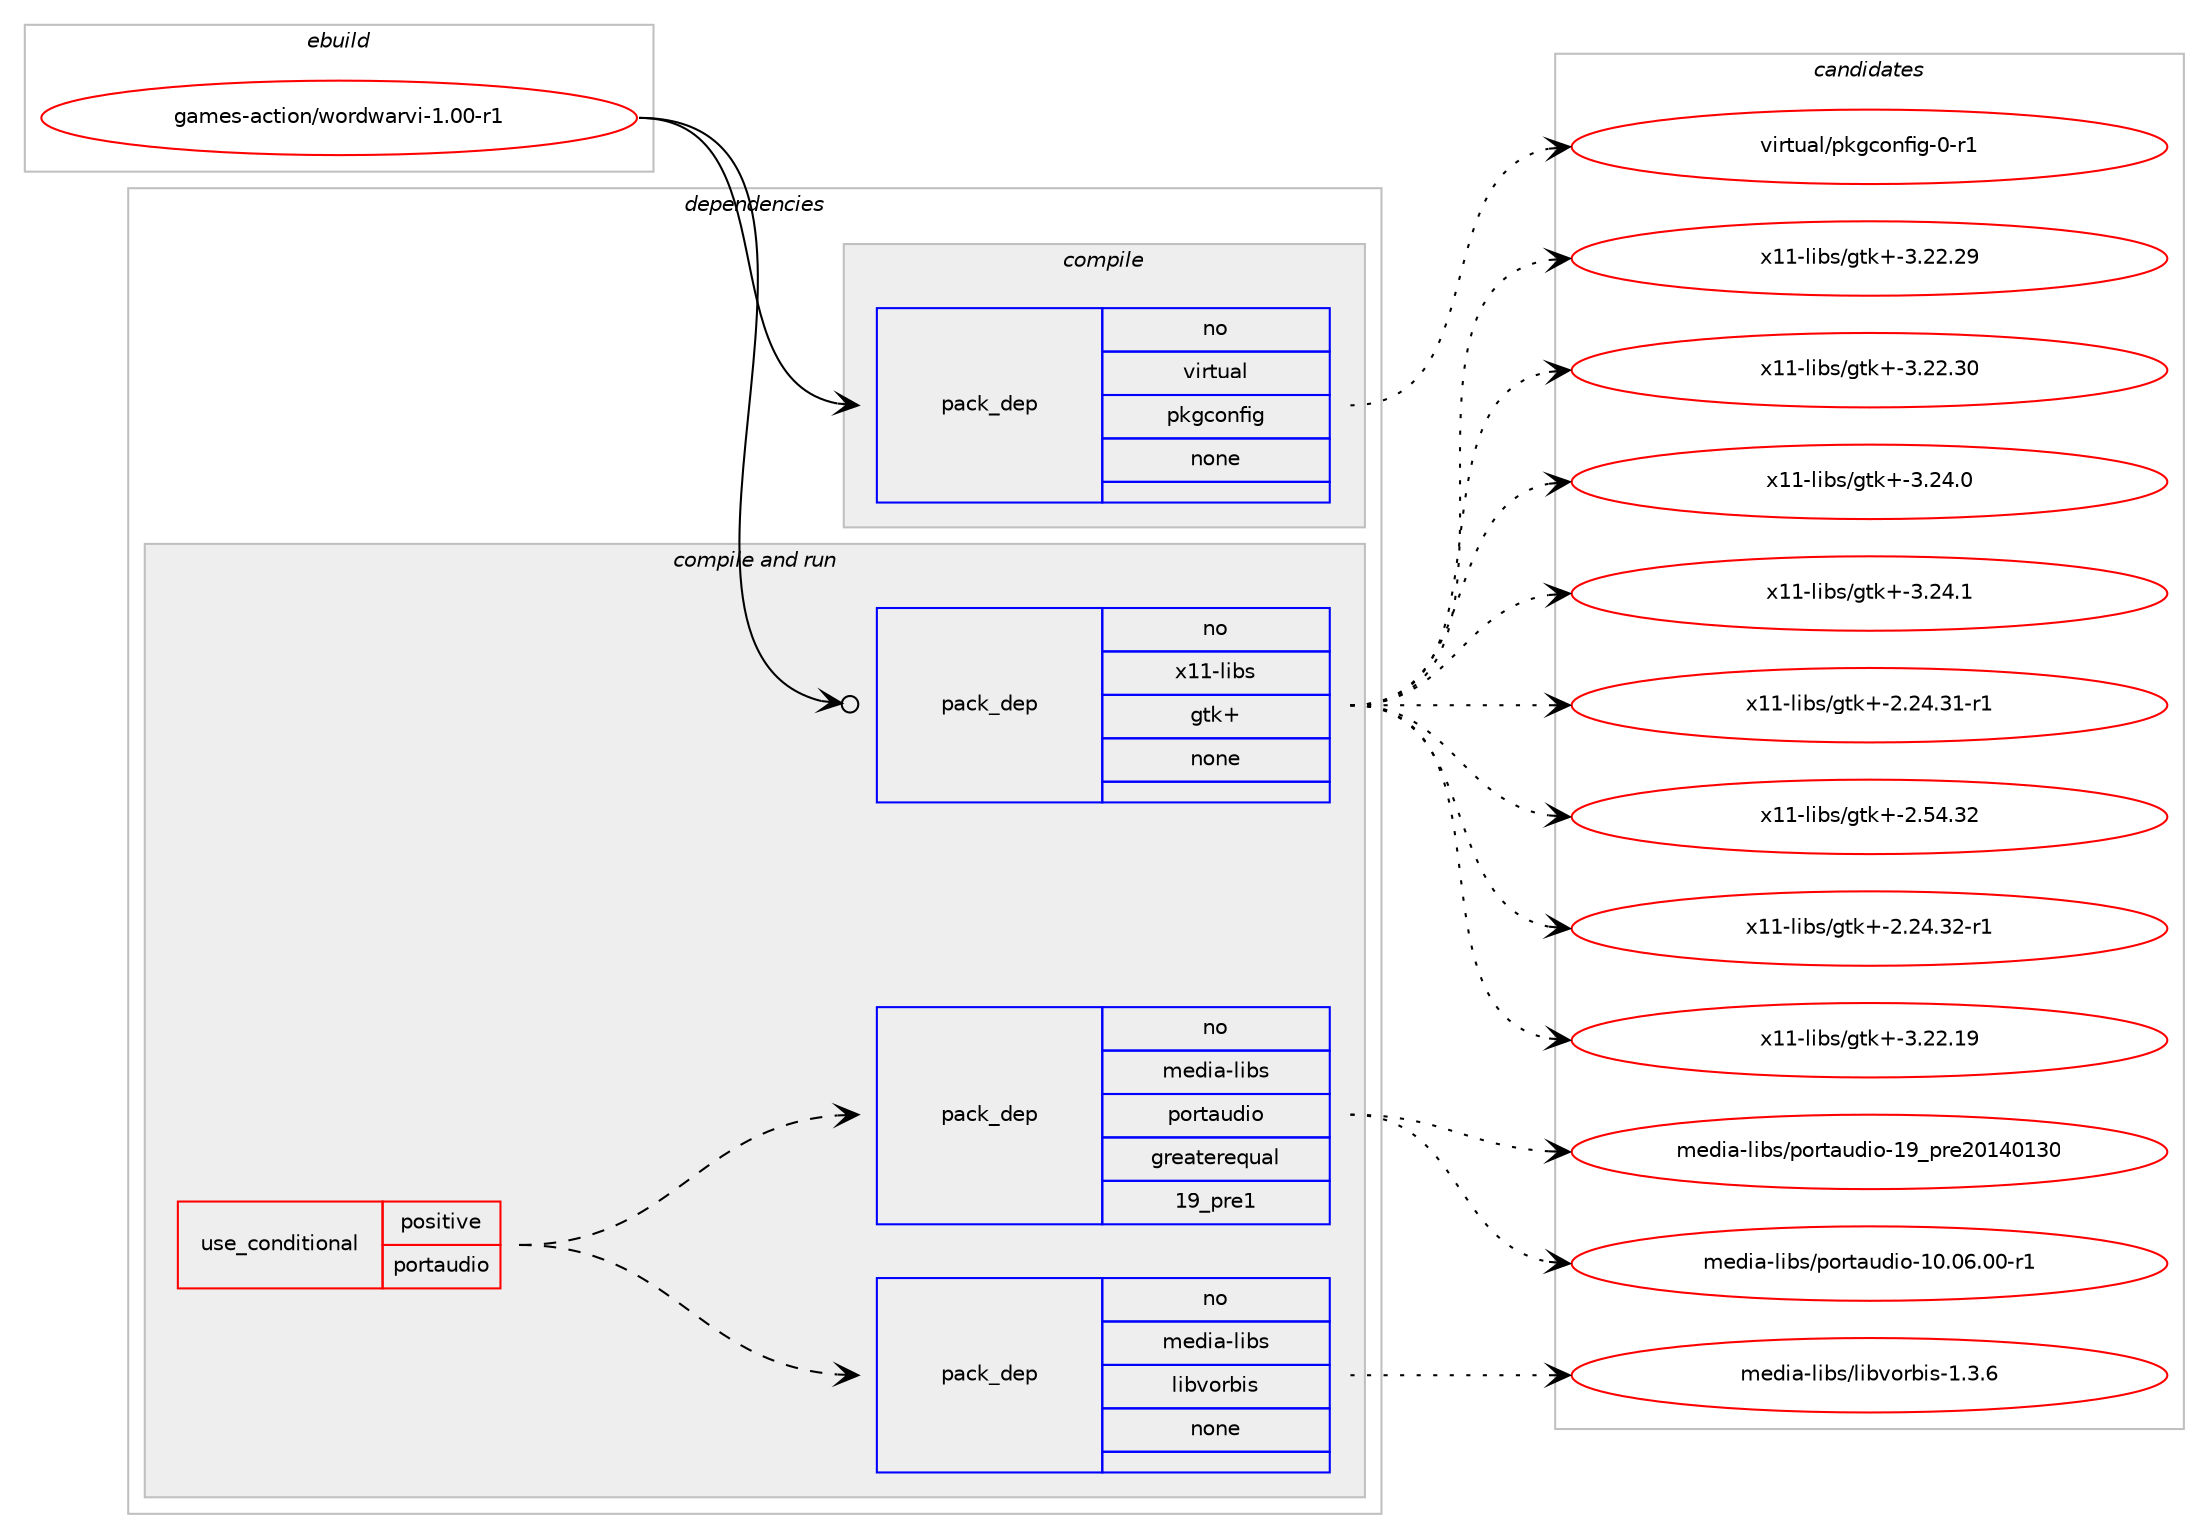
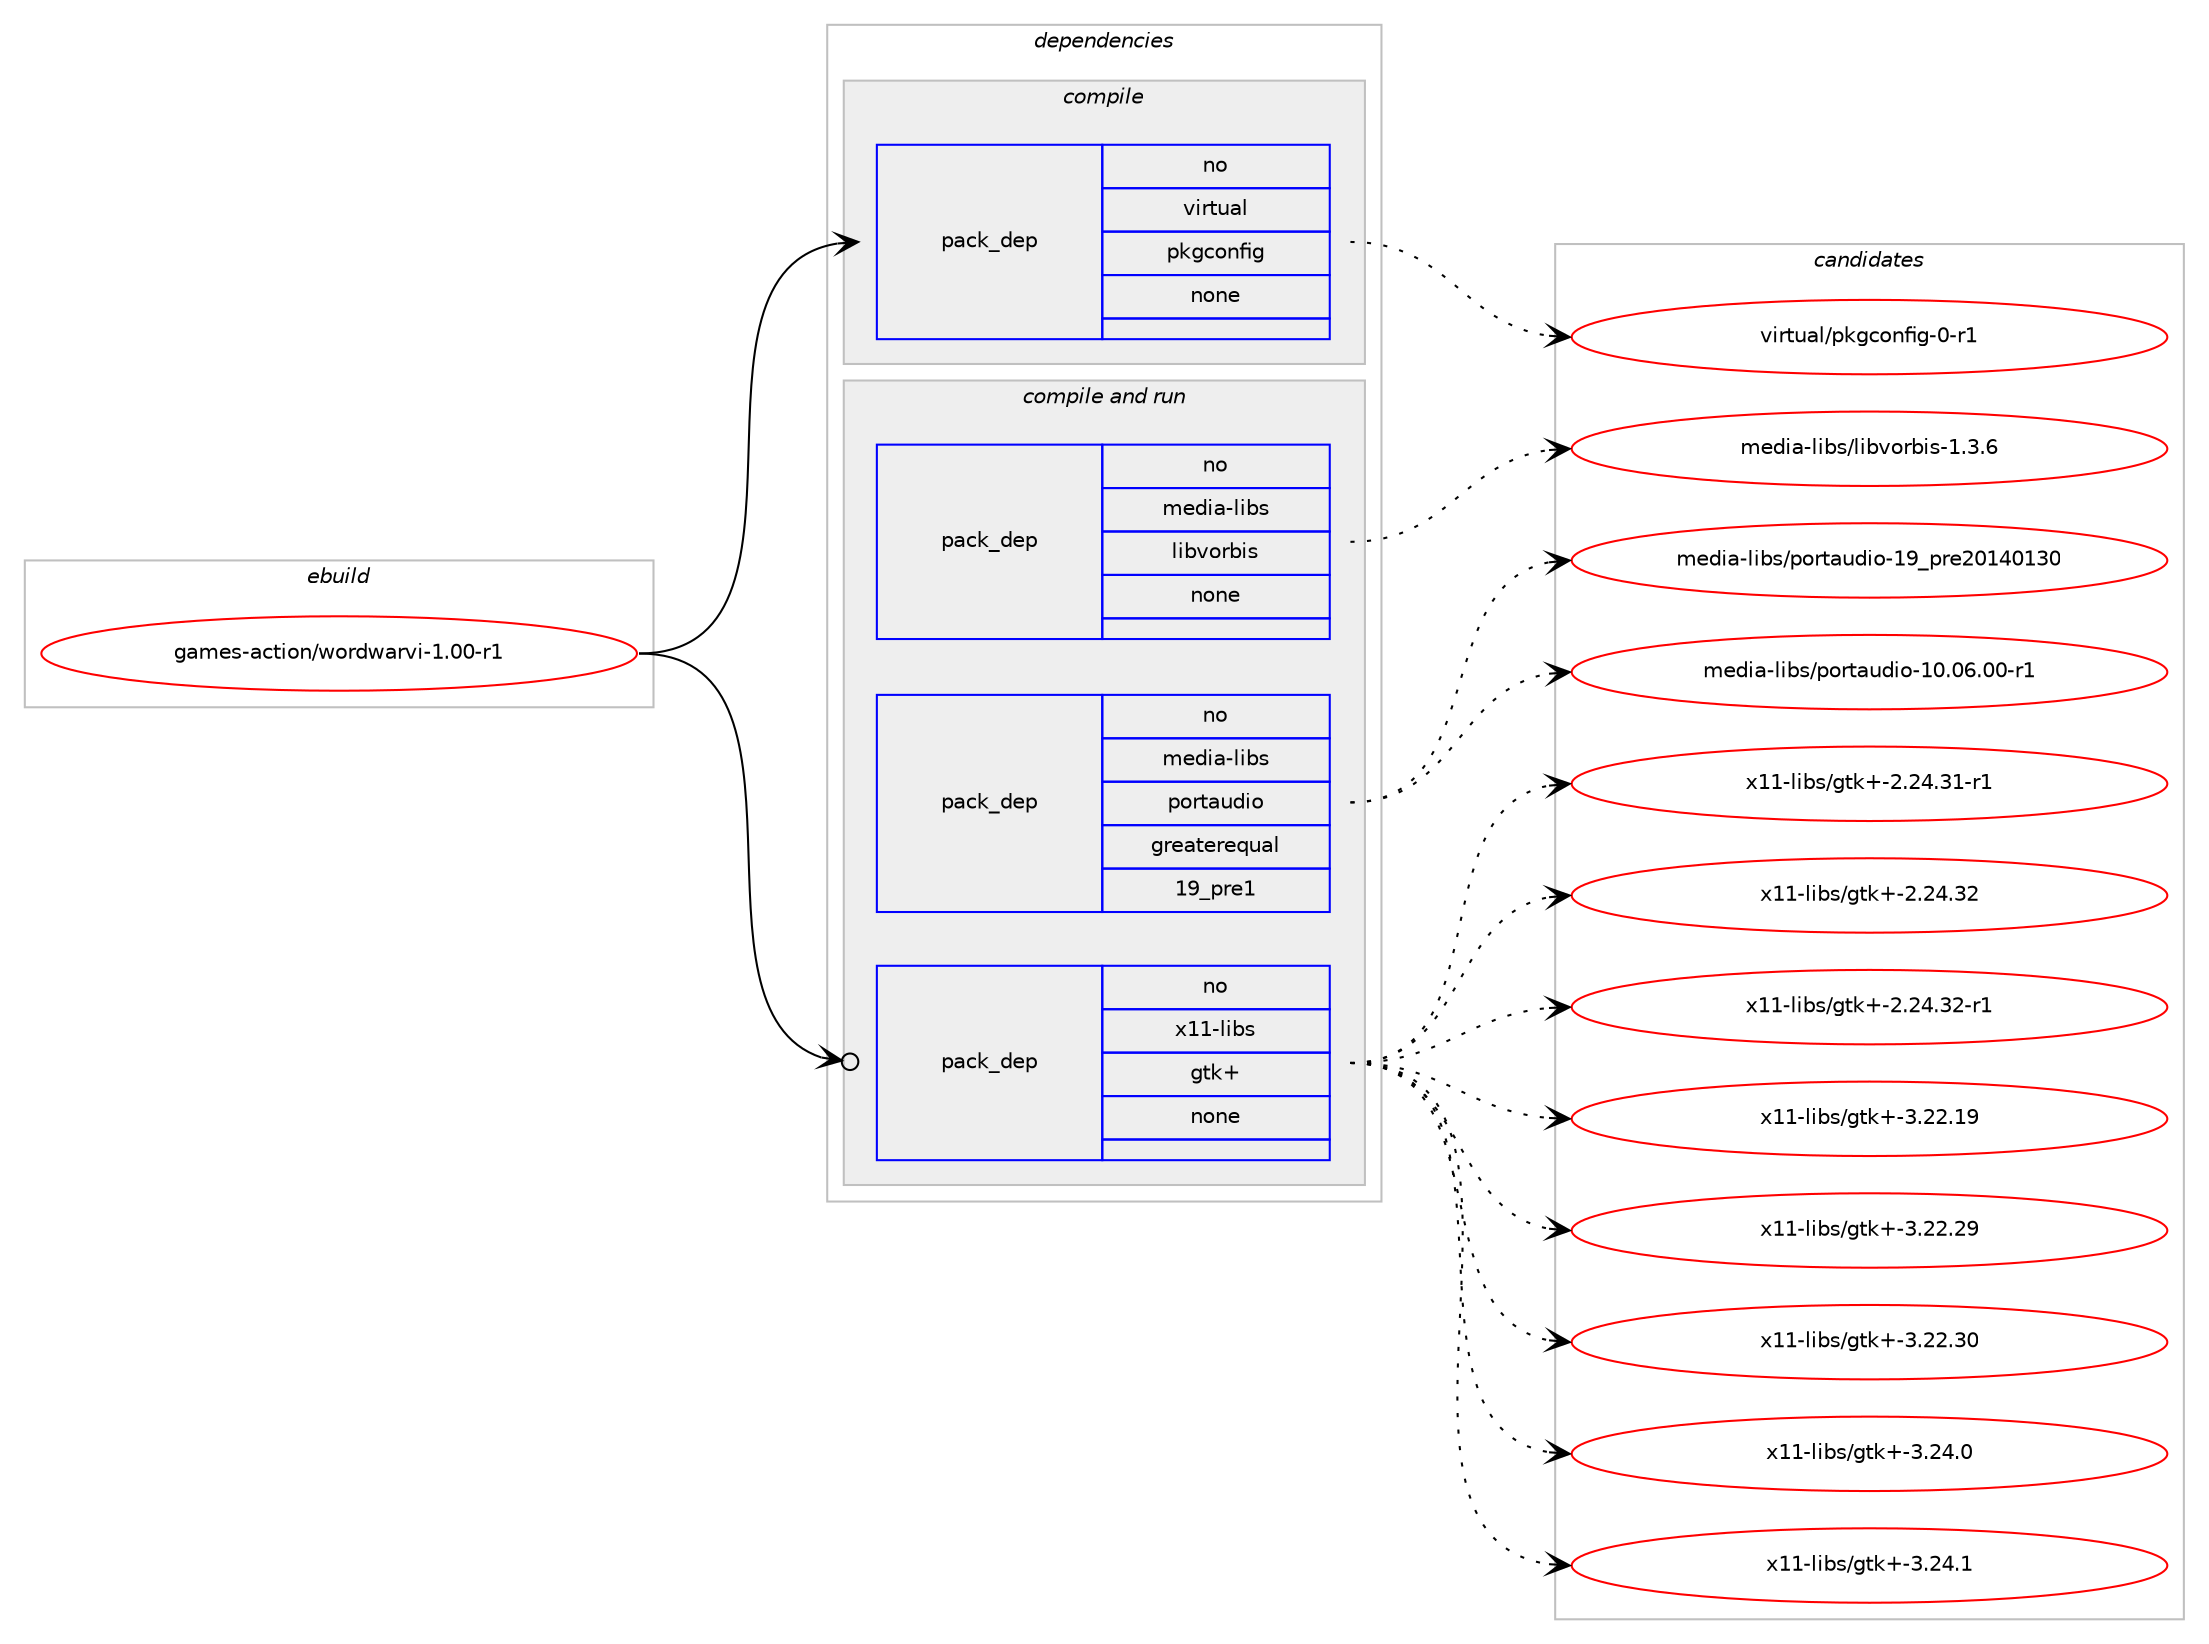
  digraph {
    compound=true
    concentrate=true
    fontname=Helvetica
    fontsize=10
    newrank=true
    rankdir=LR
    ranksep=1.5
    node [color=red fontname=Helvetica fontsize=10]
    edge [arrowhead=vee headport=w style=dotted tailport=e weight=100]
    n1 [label="games-action/wordwarvi-1.00-r1" width=4]
    n2 [color=blue label=<<TABLE BORDER="0" CELLBORDER="1" CELLSPACING="0" CELLPADDING="4" WIDTH="220"><TR><TD ROWSPAN="6" CELLPADDING="30">pack_dep</TD></TR><TR><TD WIDTH="110">no</TD></TR><TR><TD>virtual</TD></TR><TR><TD>pkgconfig</TD></TR><TR><TD>none</TD></TR><TR><TD></TD></TR></TABLE>> shape=none]
    n3 [color=blue label=<<TABLE BORDER="0" CELLBORDER="1" CELLSPACING="0" CELLPADDING="4" WIDTH="220"><TR><TD ROWSPAN="6" CELLPADDING="30">pack_dep</TD></TR><TR><TD WIDTH="110">no</TD></TR><TR><TD>media-libs</TD></TR><TR><TD>libvorbis</TD></TR><TR><TD>none</TD></TR><TR><TD></TD></TR></TABLE>> shape=none]
    n4 [color=blue label=<<TABLE BORDER="0" CELLBORDER="1" CELLSPACING="0" CELLPADDING="4" WIDTH="220"><TR><TD ROWSPAN="6" CELLPADDING="30">pack_dep</TD></TR><TR><TD WIDTH="110">no</TD></TR><TR><TD>media-libs</TD></TR><TR><TD>portaudio</TD></TR><TR><TD>greaterequal</TD></TR><TR><TD>19_pre1</TD></TR></TABLE>> shape=none]
-   n5 [label=<<TABLE BORDER="0" CELLBORDER="1" CELLSPACING="0" CELLPADDING="4"><TR><TD ROWSPAN="3" CELLPADDING="10">use_conditional</TD></TR><TR><TD>positive</TD></TR><TR><TD>portaudio</TD></TR></TABLE>> shape=none]
    n6 [color=blue label=<<TABLE BORDER="0" CELLBORDER="1" CELLSPACING="0" CELLPADDING="4" WIDTH="220"><TR><TD ROWSPAN="6" CELLPADDING="30">pack_dep</TD></TR><TR><TD WIDTH="110">no</TD></TR><TR><TD>x11-libs</TD></TR><TR><TD>gtk+</TD></TR><TR><TD>none</TD></TR><TR><TD></TD></TR></TABLE>> shape=none]
    n7 [label="virtual/pkgconfig-0-r1" width=4]
    n8 [label="media-libs/libvorbis-1.3.6" width=4]
    n9 [label="media-libs/portaudio-19_pre20140130" width=4]
    n10 [label="media-libs/portaudio-10.06.00-r1" width=4]
    n11 [label="x11-libs/gtk+-2.24.31-r1" width=4]
-   n12 [label="x11-libs/gtk+-2.54.32" width=4]
+   n12 [label="x11-libs/gtk+-2.24.32" width=4]
    n13 [label="x11-libs/gtk+-2.24.32-r1" width=4]
    n14 [label="x11-libs/gtk+-3.22.19" width=4]
    n15 [label="x11-libs/gtk+-3.22.29" width=4]
    n16 [label="x11-libs/gtk+-3.22.30" width=4]
    n17 [label="x11-libs/gtk+-3.24.0" width=4]
    n18 [label="x11-libs/gtk+-3.24.1" width=4]
    subgraph cluster_1 {
      color=gray
      label=<<i>ebuild</i>>
      rank=same
      n1
    }
    subgraph cluster_2 {
      color=gray
      label=<<i>dependencies</i>>
      subgraph cluster_3 {
        color=gray
        fillcolor="#eeeeee"
        label=<<i>compile</i>>
        style=filled
        subgraph sub_4 {
          color=gray
          fillcolor="#eeeeee"
          label=<<i>compile</i>>
          style=filled
          n2
        }
      }
      subgraph cluster_5 {
        color=gray
        fillcolor="#eeeeee"
        label=<<i>compile and run</i>>
        style=filled
        subgraph sub_6 {
          color=gray
          fillcolor="#eeeeee"
          label=<<i>compile and run</i>>
          style=filled
-         n5
          subgraph sub_7 {
            color=gray
            fillcolor="#eeeeee"
            label=<<i>compile and run</i>>
            style=filled
            n3
          }
          subgraph sub_8 {
            color=gray
            fillcolor="#eeeeee"
            label=<<i>compile and run</i>>
            style=filled
            n4
          }
        }
        subgraph sub_9 {
          color=gray
          fillcolor="#eeeeee"
          label=<<i>compile and run</i>>
          style=filled
          n6
        }
      }
      subgraph cluster_10 {
        color=gray
        fillcolor="#eeeeee"
        label=<<i>run</i>>
        style=filled
      }
    }
    subgraph cluster_11 {
      color=gray
      label=<<i>candidates</i>>
      rank=same
      subgraph sub_12 {
        color=black
        label=<<i>candidates</i>>
        nodesep=1
        rank=same
        n7
      }
      subgraph sub_13 {
        color=black
        label=<<i>candidates</i>>
        nodesep=1
        rank=same
        n8
      }
      subgraph sub_14 {
        color=black
        label=<<i>candidates</i>>
        nodesep=1
        rank=same
        n9
        n10
      }
      subgraph sub_15 {
        color=black
        label=<<i>candidates</i>>
        nodesep=1
        rank=same
        n11
        n12
        n13
        n14
        n15
        n16
        n17
        n18
      }
    }
    n1 -> n2 [style=solid weight=20]
    n1 -> n6 [arrowhead=odotvee style=solid weight=20]
    n2 -> n7
    n3 -> n8
    n4 -> n9
    n4 -> n10
-   n5 -> n3 [style=dashed weight=20]
-   n5 -> n4 [style=dashed weight=20]
    n6 -> n11
    n6 -> n12
    n6 -> n13
    n6 -> n14
    n6 -> n15
    n6 -> n16
    n6 -> n17
    n6 -> n18
  }
